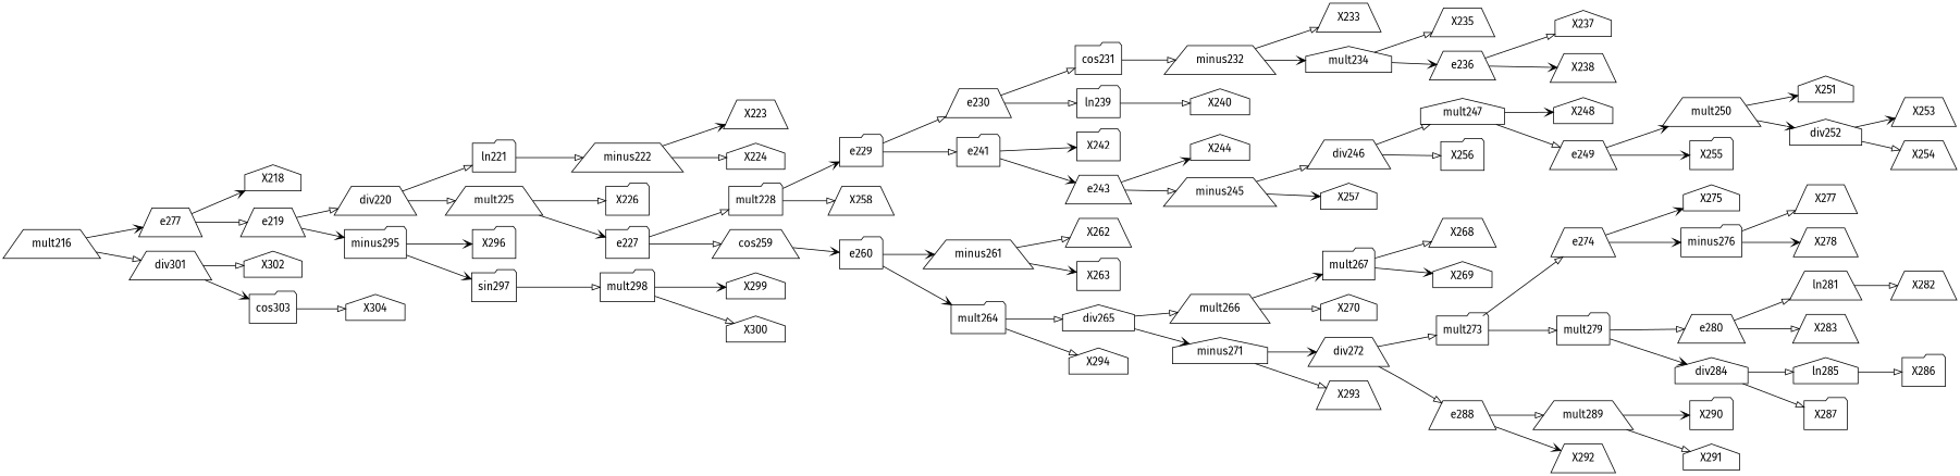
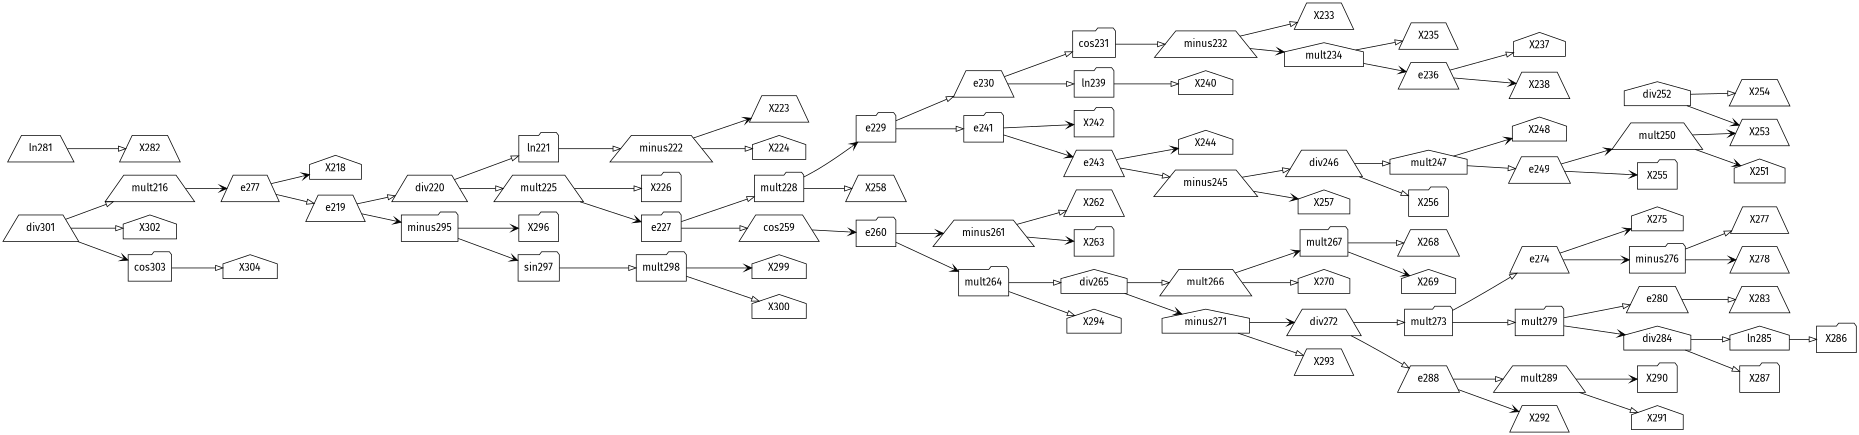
  digraph {
    fontname="Fira Sans"
    rankdir=LR
    node [fontname="Fira Sans" shape=trapezium]
    edge [arrowhead=onormal fontname="Fira Sans"]
    n1 [label=e277]
    X218 [shape=house]
    e219
    div220
    minus295 [shape=folder]
    minus222
    X223
    X224 [shape=house]
    ln221 [shape=folder]
    mult225
    X226 [shape=folder]
    e227 [shape=folder]
    mult228 [shape=folder]
    cos259
    minus232
    X233
    mult234 [shape=house]
    X235
    e236
    X237 [shape=house]
    X238
    cos231 [shape=folder]
    e230
    ln239 [shape=folder]
    X240 [shape=house]
    e229 [shape=folder]
    e241 [shape=folder]
    X242 [shape=folder]
    e243
    X244 [shape=house]
    minus245
    div246
    X257 [shape=house]
    mult247 [shape=house]
    X248 [shape=house]
    e249
    mult250
    X255 [shape=folder]
    X251 [shape=house]
    div252 [shape=house]
    X253
    X254
    X256 [shape=folder]
    X258
    e260 [shape=folder]
    minus261
    X262
    X263 [shape=folder]
    mult264 [shape=folder]
    div265 [shape=house]
    X294 [shape=house]
    mult267 [shape=folder]
    X268
    X269 [shape=house]
    mult266
    X270 [shape=house]
    minus271 [shape=house]
    div272
    X293
    X275 [shape=house]
    e274
    minus276 [shape=folder]
    X277
    X278
    mult273 [shape=folder]
    mult279 [shape=folder]
    e280
    div284 [shape=house]
    ln281
    X282
    X283
    ln285 [shape=house]
    X287 [shape=folder]
    X286 [shape=folder]
    e288
    mult289
    X292
    X290 [shape=folder]
    X291 [shape=house]
    X296 [shape=folder]
    sin297 [shape=folder]
    mult298 [shape=folder]
    X299 [shape=house]
    X300 [shape=house]
    mult216
    div301
    X302 [shape=house]
    cos303 [shape=folder]
    X304 [shape=house]
    n1 -> X218 [arrowhead=vee]
    n1 -> e219
    e219 -> div220
    e219 -> minus295 [arrowhead=vee]
    div220 -> ln221
    div220 -> mult225
    minus295 -> X296 [arrowhead=vee]
    minus295 -> sin297 [arrowhead=vee]
    minus222 -> X223 [arrowhead=vee]
    minus222 -> X224
    ln221 -> minus222
    mult225 -> X226
    mult225 -> e227 [arrowhead=vee]
    e227 -> mult228
    e227 -> cos259
    mult228 -> e229 [arrowhead=vee]
    mult228 -> X258
    cos259 -> e260 [arrowhead=vee]
    minus232 -> X233
    minus232 -> mult234 [arrowhead=vee]
    mult234 -> X235
    mult234 -> e236 [arrowhead=vee]
    e236 -> X237
    e236 -> X238 [arrowhead=vee]
    cos231 -> minus232
    e230 -> cos231
    e230 -> ln239
    ln239 -> X240
    e229 -> e230
    e229 -> e241
    e241 -> X242 [arrowhead=vee]
    e241 -> e243 [arrowhead=vee]
    e243 -> X244 [arrowhead=vee]
    e243 -> minus245
    minus245 -> div246
    minus245 -> X257 [arrowhead=vee]
    div246 -> mult247
    div246 -> X256
    mult247 -> X248 [arrowhead=vee]
    mult247 -> e249
    e249 -> mult250 [arrowhead=vee]
    e249 -> X255 [arrowhead=vee]
    mult250 -> X251 [arrowhead=vee]
-   mult250 -> div252 [arrowhead=vee]
+   mult250 -> X253 [arrowhead=vee]
    div252 -> X253 [arrowhead=vee]
    div252 -> X254
    e260 -> minus261 [arrowhead=vee]
    e260 -> mult264 [arrowhead=vee]
    minus261 -> X262
    minus261 -> X263 [arrowhead=vee]
    mult264 -> div265
    mult264 -> X294
    div265 -> mult266
    div265 -> minus271 [arrowhead=vee]
    mult267 -> X268
    mult267 -> X269 [arrowhead=vee]
    mult266 -> mult267 [arrowhead=vee]
    mult266 -> X270
    minus271 -> div272 [arrowhead=vee]
    minus271 -> X293
    div272 -> mult273
    div272 -> e288
    e274 -> X275 [arrowhead=vee]
    e274 -> minus276 [arrowhead=vee]
    minus276 -> X277
    minus276 -> X278 [arrowhead=vee]
    mult273 -> e274
    mult273 -> mult279
    mult279 -> e280
    mult279 -> div284 [arrowhead=vee]
-   e280 -> ln281
    e280 -> X283
    div284 -> ln285
    div284 -> X287
    ln281 -> X282
    ln285 -> X286
    e288 -> mult289
    e288 -> X292 [arrowhead=vee]
    mult289 -> X290 [arrowhead=vee]
    mult289 -> X291
    sin297 -> mult298
    mult298 -> X299 [arrowhead=vee]
    mult298 -> X300
    mult216 -> n1 [arrowhead=vee]
-   mult216 -> div301
+   div301 -> mult216
    div301 -> X302
    div301 -> cos303 [arrowhead=vee]
    cos303 -> X304
  }
